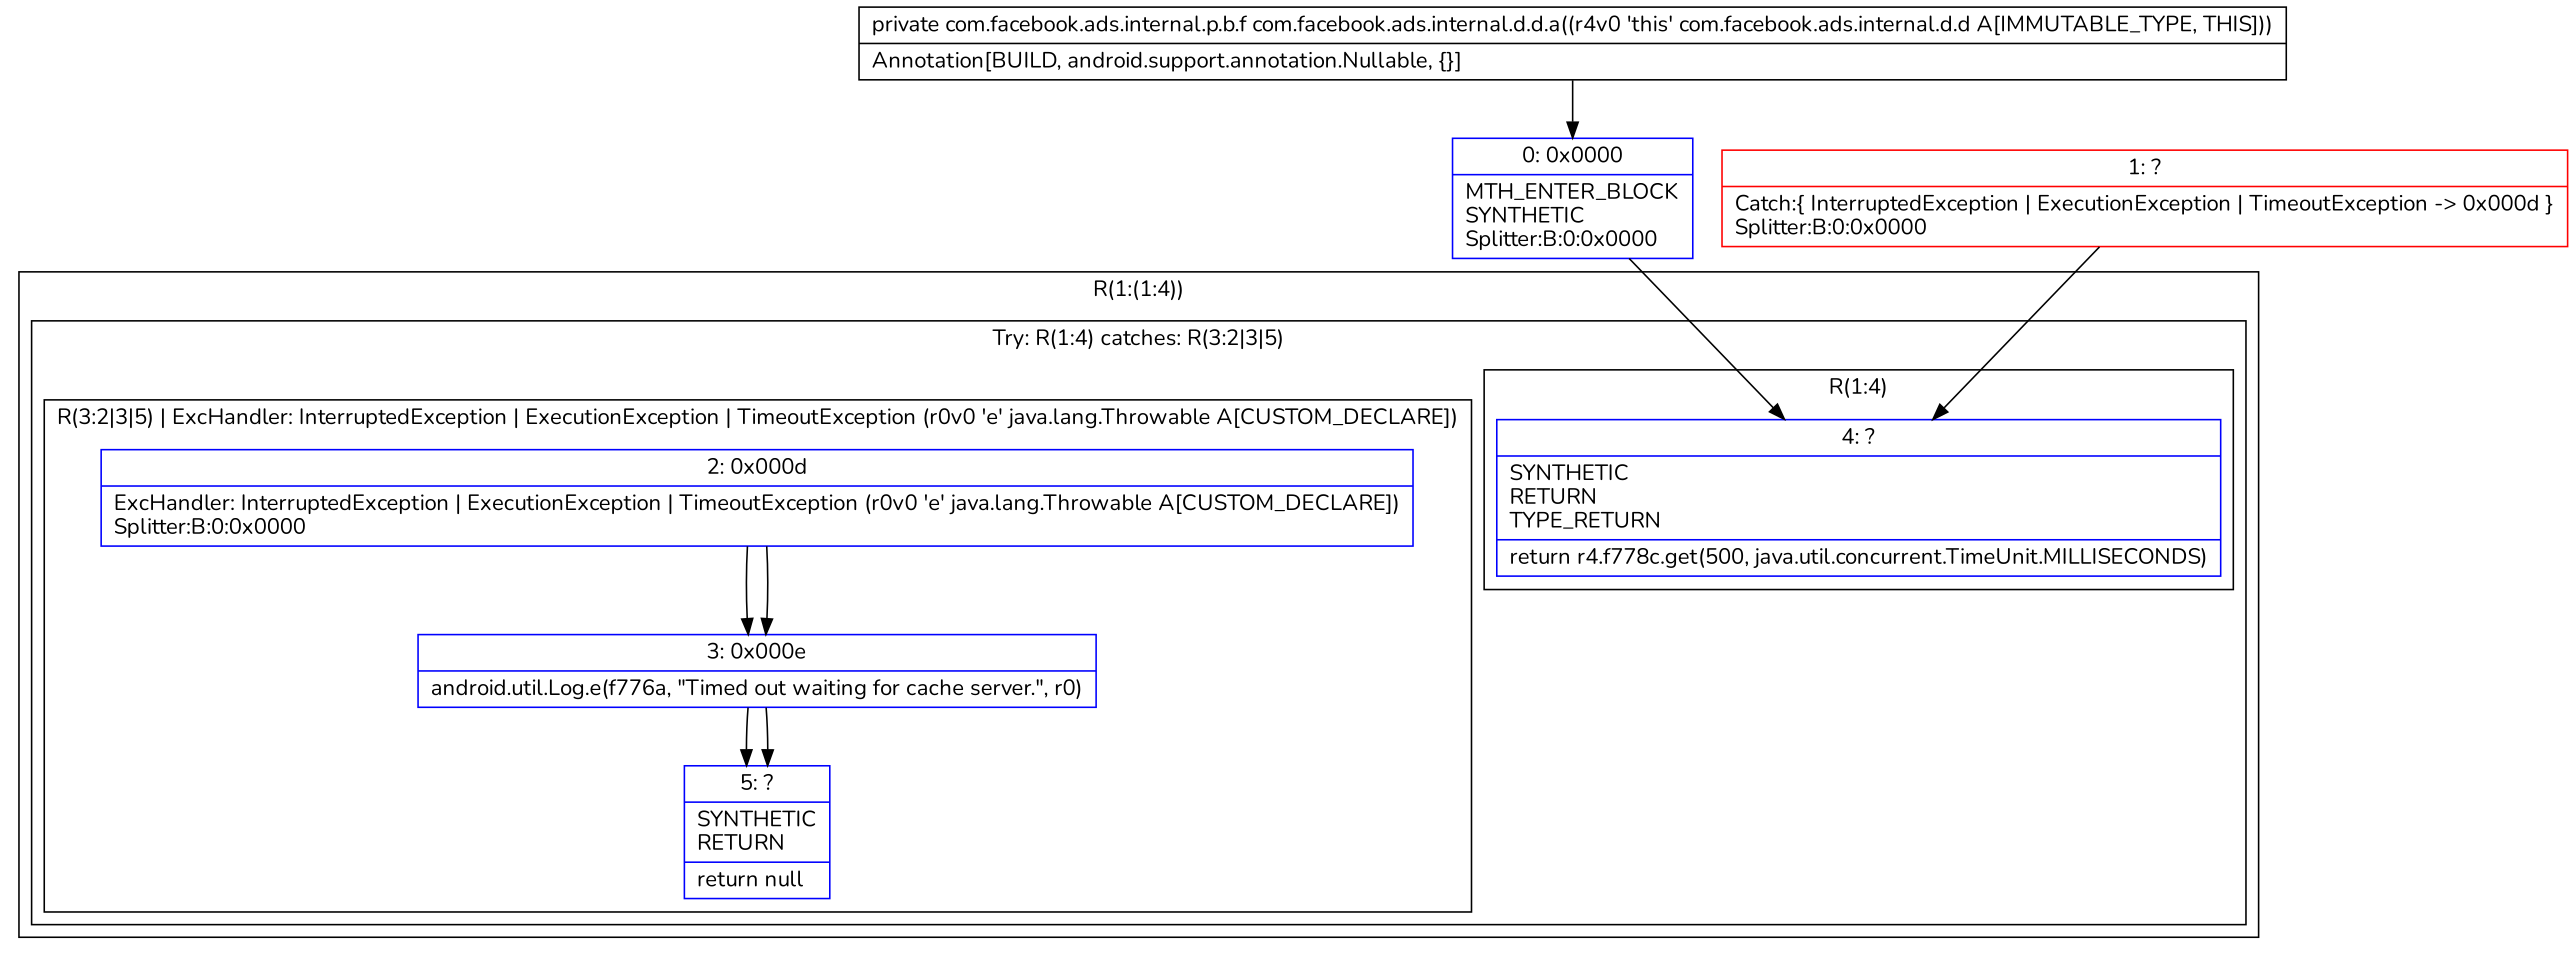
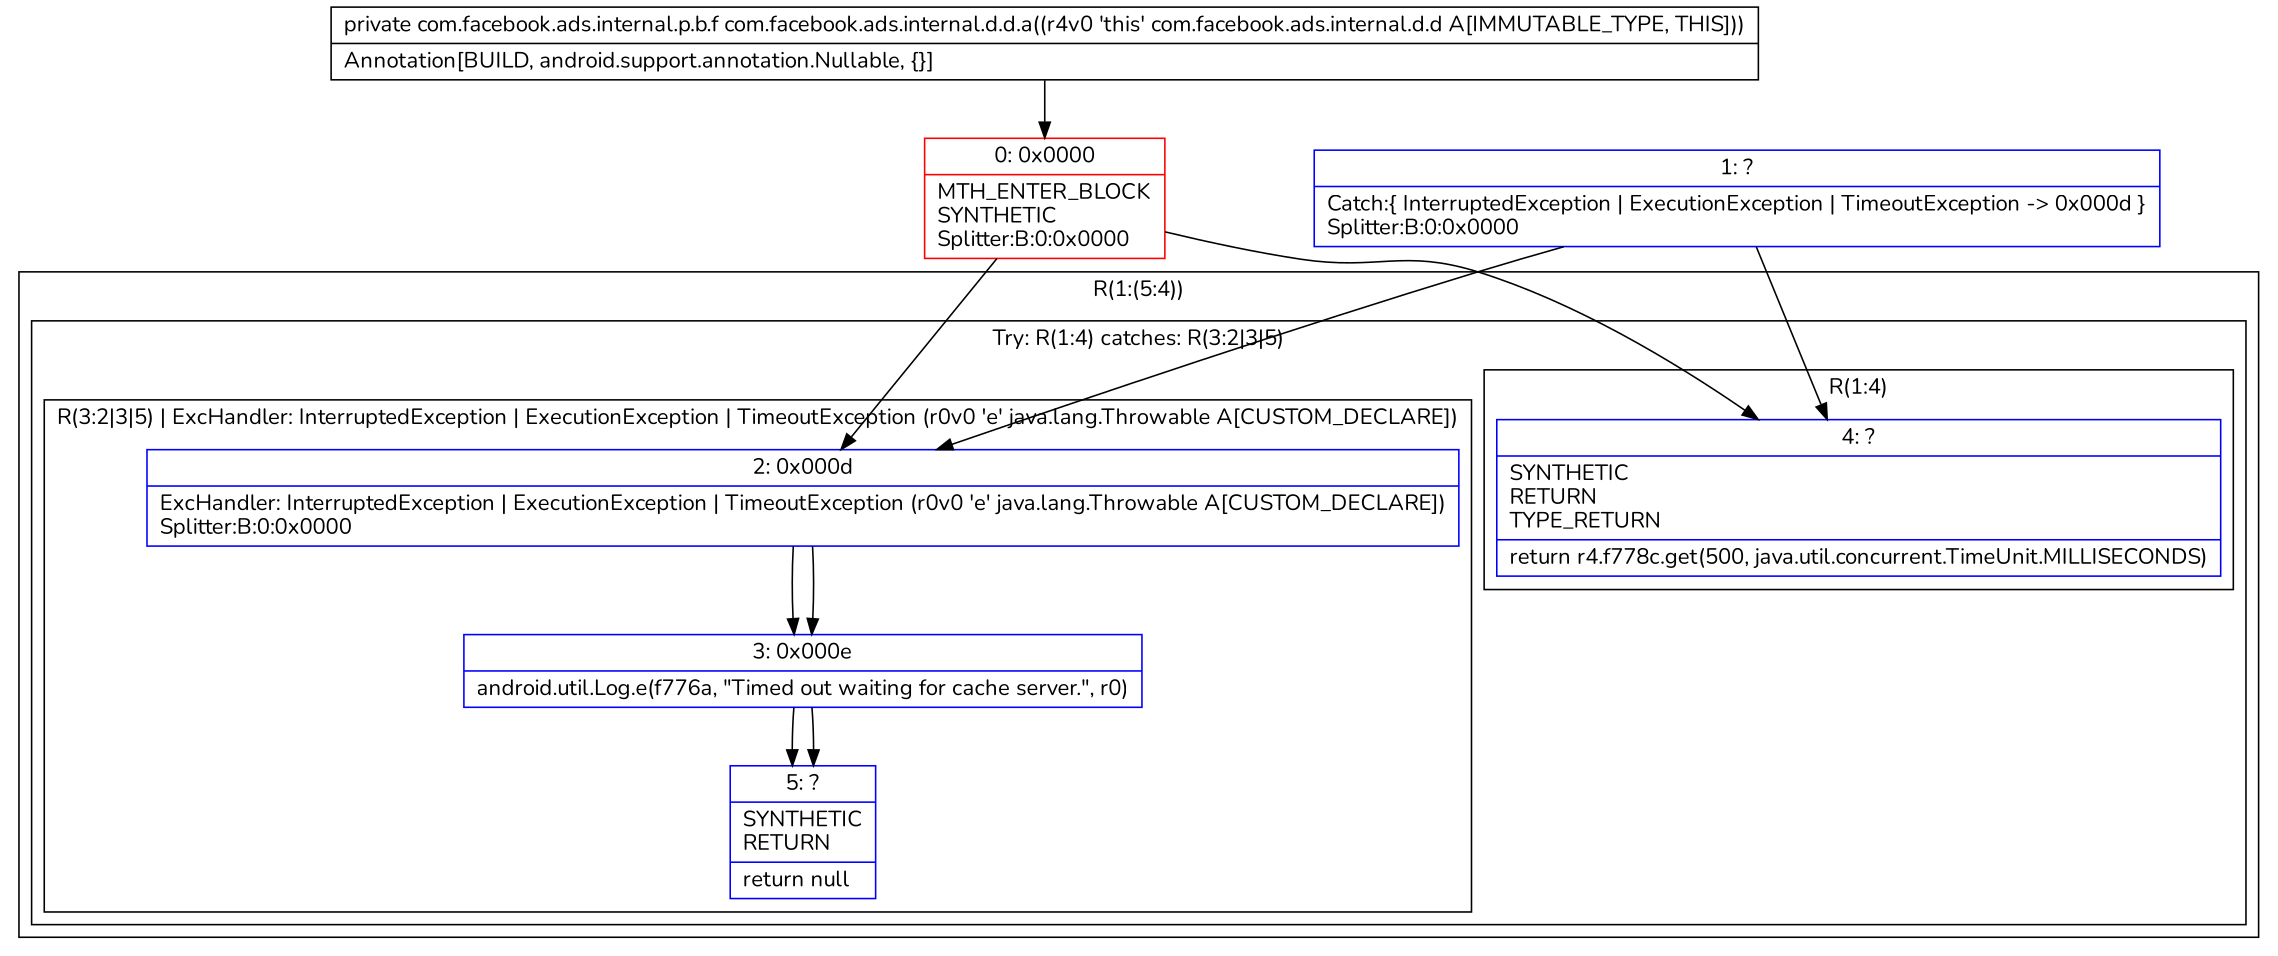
  digraph {
    fontname=Nunito
    node [color=blue fontname=Nunito shape=record]
    edge [fontname=Nunito]
    n1 [label="{4\:\ ?|SYNTHETIC\lRETURN\lTYPE_RETURN\l|return r4.f778c.get(500, java.util.concurrent.TimeUnit.MILLISECONDS)\l}"]
    n2 [label="{2\:\ 0x000d|ExcHandler: InterruptedException \| ExecutionException \| TimeoutException (r0v0 'e' java.lang.Throwable A[CUSTOM_DECLARE])\lSplitter:B:0:0x0000\l}"]
    n3 [label="{3\:\ 0x000e|android.util.Log.e(f776a, \"Timed out waiting for cache server.\", r0)\l}"]
    n4 [label="{5\:\ ?|SYNTHETIC\lRETURN\l|return null\l}"]
-   n5 [label="{0\:\ 0x0000|MTH_ENTER_BLOCK\lSYNTHETIC\lSplitter:B:0:0x0000\l}"]
-   n6 [color=red label="{1\:\ ?|Catch:\{ InterruptedException \| ExecutionException \| TimeoutException \-\> 0x000d \}\lSplitter:B:0:0x0000\l}"]
+   n5 [color=red label="{0\:\ 0x0000|MTH_ENTER_BLOCK\lSYNTHETIC\lSplitter:B:0:0x0000\l}"]
+   n6 [label="{1\:\ ?|Catch:\{ InterruptedException \| ExecutionException \| TimeoutException \-\> 0x000d \}\lSplitter:B:0:0x0000\l}"]
    n7 [label="{private com.facebook.ads.internal.p.b.f com.facebook.ads.internal.d.d.a((r4v0 'this' com.facebook.ads.internal.d.d A[IMMUTABLE_TYPE, THIS]))  | Annotation[BUILD, android.support.annotation.Nullable, \{\}]\l}" color=""]
    subgraph cluster_1 {
-     label="R(1:(1:4))"
+     label="R(1:(5:4))"
      subgraph cluster_2 {
        label="Try: R(1:4) catches: R(3:2|3|5)"
        subgraph cluster_3 {
          label="R(1:4)"
          n1
        }
        subgraph cluster_4 {
          label="R(3:2|3|5) | ExcHandler: InterruptedException \| ExecutionException \| TimeoutException (r0v0 'e' java.lang.Throwable A[CUSTOM_DECLARE])\l"
          n2
          n3
          n4
        }
      }
    }
    subgraph cluster_5 {
      label="R(3:2|3|5) | ExcHandler: InterruptedException \| ExecutionException \| TimeoutException (r0v0 'e' java.lang.Throwable A[CUSTOM_DECLARE])\l"
    }
    n2 -> n3
    n2 -> n3
    n3 -> n4
    n3 -> n4
    n5 -> n1
+   n5 -> n2
    n6 -> n1
+   n6 -> n2
    n7 -> n5
  }
